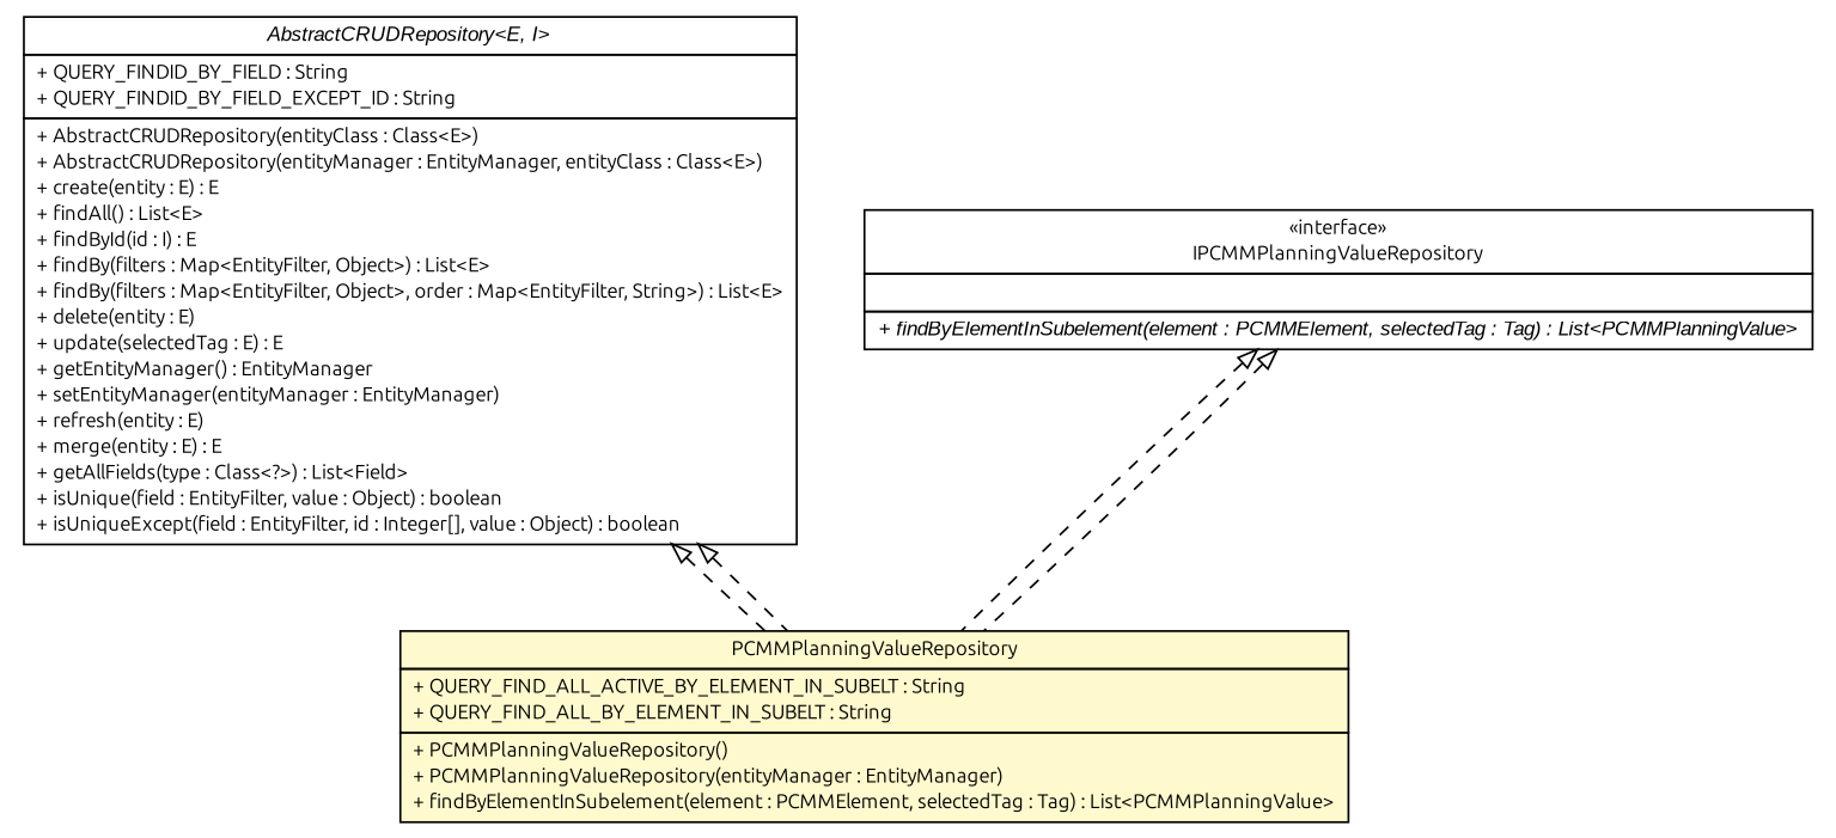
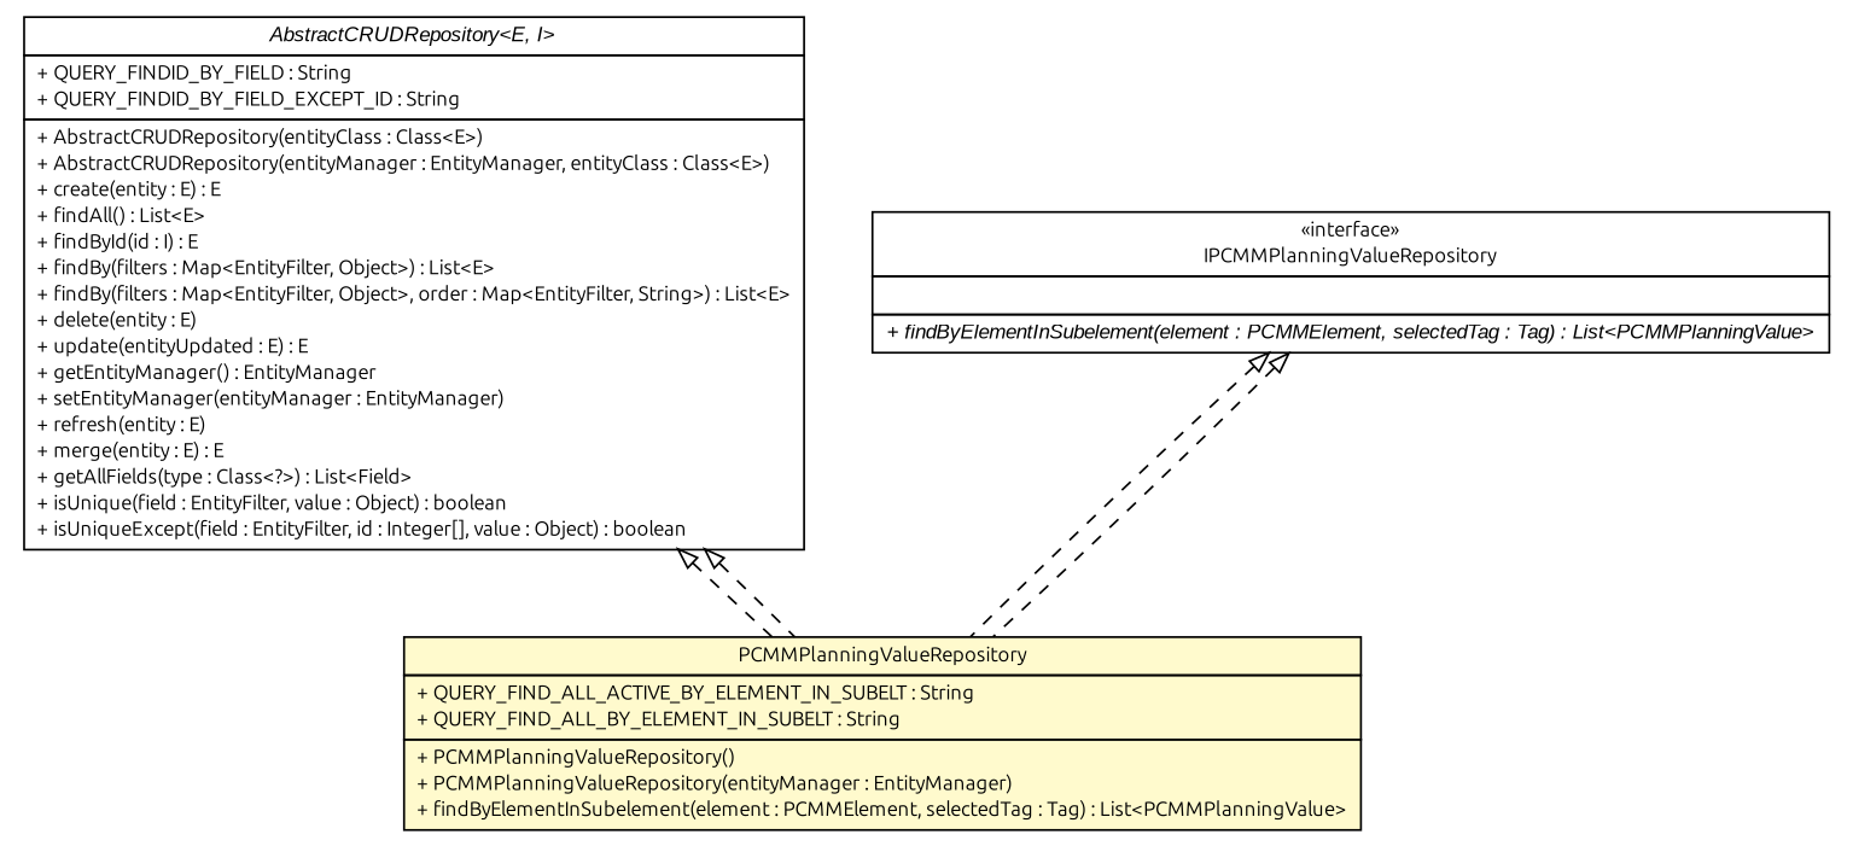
  digraph {
    nodesep=0.25
    ranksep=0.5
    fontname=Ubuntu
    node [fontcolor=black fontname=Ubuntu fontsize=10.0 shape=plaintext]
    edge [arrowtail=empty dir=back fontname=Ubuntu fontsize=10 headport=p labelfontname=arial labelfontsize=10 tailport=p style=dashed]
-   n1 [label=<<table title="gov.sandia.cf.dao.AbstractCRUDRepository" border="0" cellborder="1" cellspacing="0" cellpadding="2" port="p" href="../AbstractCRUDRepository.html"> 		<tr><td><table border="0" cellspacing="0" cellpadding="1"> <tr><td align="center" balign="center"><font face="arial italic"> AbstractCRUDRepository&lt;E, I&gt; </font></td></tr> 		</table></td></tr> 		<tr><td><table border="0" cellspacing="0" cellpadding="1"> <tr><td align="left" balign="left"> + QUERY_FINDID_BY_FIELD : String </td></tr> <tr><td align="left" balign="left"> + QUERY_FINDID_BY_FIELD_EXCEPT_ID : String </td></tr> 		</table></td></tr> 		<tr><td><table border="0" cellspacing="0" cellpadding="1"> <tr><td align="left" balign="left"> + AbstractCRUDRepository(entityClass : Class&lt;E&gt;) </td></tr> <tr><td align="left" balign="left"> + AbstractCRUDRepository(entityManager : EntityManager, entityClass : Class&lt;E&gt;) </td></tr> <tr><td align="left" balign="left"> + create(entity : E) : E </td></tr> <tr><td align="left" balign="left"> + findAll() : List&lt;E&gt; </td></tr> <tr><td align="left" balign="left"> + findById(id : I) : E </td></tr> <tr><td align="left" balign="left"> + findBy(filters : Map&lt;EntityFilter, Object&gt;) : List&lt;E&gt; </td></tr> <tr><td align="left" balign="left"> + findBy(filters : Map&lt;EntityFilter, Object&gt;, order : Map&lt;EntityFilter, String&gt;) : List&lt;E&gt; </td></tr> <tr><td align="left" balign="left"> + delete(entity : E) </td></tr> <tr><td align="left" balign="left"> + update(selectedTag : E) : E </td></tr> <tr><td align="left" balign="left"> + getEntityManager() : EntityManager </td></tr> <tr><td align="left" balign="left"> + setEntityManager(entityManager : EntityManager) </td></tr> <tr><td align="left" balign="left"> + refresh(entity : E) </td></tr> <tr><td align="left" balign="left"> + merge(entity : E) : E </td></tr> <tr><td align="left" balign="left"> + getAllFields(type : Class&lt;?&gt;) : List&lt;Field&gt; </td></tr> <tr><td align="left" balign="left"> + isUnique(field : EntityFilter, value : Object) : boolean </td></tr> <tr><td align="left" balign="left"> + isUniqueExcept(field : EntityFilter, id : Integer[], value : Object) : boolean </td></tr> 		</table></td></tr> 		</table>>]
+   n1 [label=<<table title="gov.sandia.cf.dao.AbstractCRUDRepository" border="0" cellborder="1" cellspacing="0" cellpadding="2" port="p" href="../AbstractCRUDRepository.html"> 		<tr><td><table border="0" cellspacing="0" cellpadding="1"> <tr><td align="center" balign="center"><font face="arial italic"> AbstractCRUDRepository&lt;E, I&gt; </font></td></tr> 		</table></td></tr> 		<tr><td><table border="0" cellspacing="0" cellpadding="1"> <tr><td align="left" balign="left"> + QUERY_FINDID_BY_FIELD : String </td></tr> <tr><td align="left" balign="left"> + QUERY_FINDID_BY_FIELD_EXCEPT_ID : String </td></tr> 		</table></td></tr> 		<tr><td><table border="0" cellspacing="0" cellpadding="1"> <tr><td align="left" balign="left"> + AbstractCRUDRepository(entityClass : Class&lt;E&gt;) </td></tr> <tr><td align="left" balign="left"> + AbstractCRUDRepository(entityManager : EntityManager, entityClass : Class&lt;E&gt;) </td></tr> <tr><td align="left" balign="left"> + create(entity : E) : E </td></tr> <tr><td align="left" balign="left"> + findAll() : List&lt;E&gt; </td></tr> <tr><td align="left" balign="left"> + findById(id : I) : E </td></tr> <tr><td align="left" balign="left"> + findBy(filters : Map&lt;EntityFilter, Object&gt;) : List&lt;E&gt; </td></tr> <tr><td align="left" balign="left"> + findBy(filters : Map&lt;EntityFilter, Object&gt;, order : Map&lt;EntityFilter, String&gt;) : List&lt;E&gt; </td></tr> <tr><td align="left" balign="left"> + delete(entity : E) </td></tr> <tr><td align="left" balign="left"> + update(entityUpdated : E) : E </td></tr> <tr><td align="left" balign="left"> + getEntityManager() : EntityManager </td></tr> <tr><td align="left" balign="left"> + setEntityManager(entityManager : EntityManager) </td></tr> <tr><td align="left" balign="left"> + refresh(entity : E) </td></tr> <tr><td align="left" balign="left"> + merge(entity : E) : E </td></tr> <tr><td align="left" balign="left"> + getAllFields(type : Class&lt;?&gt;) : List&lt;Field&gt; </td></tr> <tr><td align="left" balign="left"> + isUnique(field : EntityFilter, value : Object) : boolean </td></tr> <tr><td align="left" balign="left"> + isUniqueExcept(field : EntityFilter, id : Integer[], value : Object) : boolean </td></tr> 		</table></td></tr> 		</table>>]
    n2 [label=<<table title="gov.sandia.cf.dao.impl.PCMMPlanningValueRepository" border="0" cellborder="1" cellspacing="0" cellpadding="2" port="p" bgcolor="lemonChiffon" href="./PCMMPlanningValueRepository.html"> 		<tr><td><table border="0" cellspacing="0" cellpadding="1"> <tr><td align="center" balign="center"> PCMMPlanningValueRepository </td></tr> 		</table></td></tr> 		<tr><td><table border="0" cellspacing="0" cellpadding="1"> <tr><td align="left" balign="left"> + QUERY_FIND_ALL_ACTIVE_BY_ELEMENT_IN_SUBELT : String </td></tr> <tr><td align="left" balign="left"> + QUERY_FIND_ALL_BY_ELEMENT_IN_SUBELT : String </td></tr> 		</table></td></tr> 		<tr><td><table border="0" cellspacing="0" cellpadding="1"> <tr><td align="left" balign="left"> + PCMMPlanningValueRepository() </td></tr> <tr><td align="left" balign="left"> + PCMMPlanningValueRepository(entityManager : EntityManager) </td></tr> <tr><td align="left" balign="left"> + findByElementInSubelement(element : PCMMElement, selectedTag : Tag) : List&lt;PCMMPlanningValue&gt; </td></tr> 		</table></td></tr> 		</table>>]
    n3 [label=<<table title="gov.sandia.cf.dao.IPCMMPlanningValueRepository" border="0" cellborder="1" cellspacing="0" cellpadding="2" port="p" href="../IPCMMPlanningValueRepository.html"> 		<tr><td><table border="0" cellspacing="0" cellpadding="1"> <tr><td align="center" balign="center"> &#171;interface&#187; </td></tr> <tr><td align="center" balign="center"> IPCMMPlanningValueRepository </td></tr> 		</table></td></tr> 		<tr><td><table border="0" cellspacing="0" cellpadding="1"> <tr><td align="left" balign="left">  </td></tr> 		</table></td></tr> 		<tr><td><table border="0" cellspacing="0" cellpadding="1"> <tr><td align="left" balign="left"><font face="arial italic" point-size="10.0"> + findByElementInSubelement(element : PCMMElement, selectedTag : Tag) : List&lt;PCMMPlanningValue&gt; </font></td></tr> 		</table></td></tr> 		</table>>]
    n1 -> n2
    n1 -> n2
    n3 -> n2
    n3 -> n2
  }
